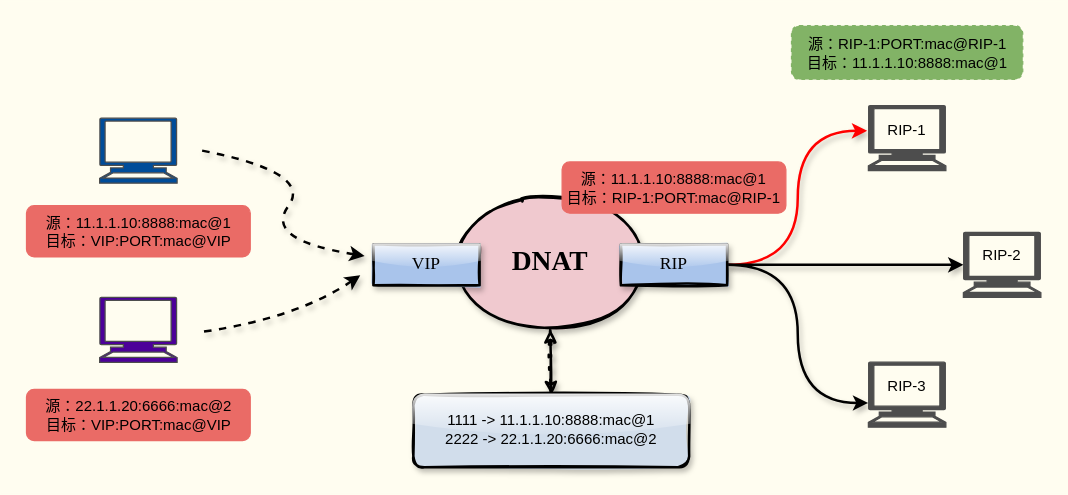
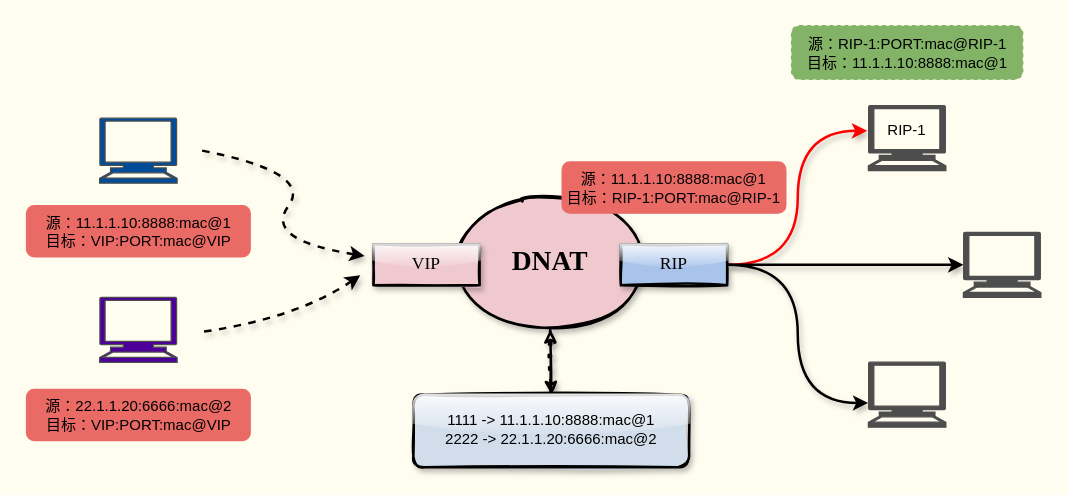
  <mxCell id="0" />
  <mxCell id="1" parent="0" />
  <mxCell id="2" style="edgeStyle=orthogonalEdgeStyle;rounded=0;orthogonalLoop=1;jettySize=auto;html=1;exitX=0.5;exitY=1;exitDx=0;exitDy=0;exitPerimeter=0;" edge="1" parent="1"><mxGeometry relative="1" as="geometry"><mxPoint x="117.5" y="284.74" as="sourcePoint" /><mxPoint x="117.5" y="284.74" as="targetPoint" /></mxGeometry></mxCell>
  <mxCell id="3" value="" style="curved=1;endArrow=classic;html=1;shadow=1;strokeWidth=2;dashed=1;" edge="1" parent="1"><mxGeometry width="50" height="50" relative="1" as="geometry"><mxPoint x="161" y="120" as="sourcePoint" /><mxPoint x="291" y="204.24" as="targetPoint" /><Array as="points"><mxPoint x="250" y="137.24" /><mxPoint x="210" y="191.49" /></Array></mxGeometry></mxCell>
  <mxCell id="4" value="" style="curved=1;endArrow=classic;html=1;shadow=1;strokeWidth=2;dashed=1;" edge="1" parent="1"><mxGeometry width="50" height="50" relative="1" as="geometry"><mxPoint x="162.5" y="264.74" as="sourcePoint" /><mxPoint x="287.5" y="219.74" as="targetPoint" /><Array as="points"><mxPoint x="237.5" y="253.74" /></Array></mxGeometry></mxCell>
  <mxCell id="5" value="&lt;div style=&quot;font-family: &amp;#34;helvetica&amp;#34; ; font-size: 12px&quot;&gt;&lt;br&gt;&lt;/div&gt;" style="text;html=1;strokeColor=none;fillColor=none;align=center;verticalAlign=middle;whiteSpace=wrap;rounded=0;shadow=1;glass=1;sketch=1;fontFamily=Tahoma;fontSize=14;" vertex="1" parent="1"><mxGeometry x="27" y="305.24" width="181" height="20" as="geometry" /></mxCell>
  <mxCell id="6" value="" style="edgeStyle=orthogonalEdgeStyle;curved=1;sketch=1;orthogonalLoop=1;jettySize=auto;html=1;shadow=1;dashed=1;dashPattern=1 4;strokeWidth=2;fontFamily=Tahoma;fontSize=14;" edge="1" parent="1" source="7" target="15"><mxGeometry relative="1" as="geometry" /></mxCell>
  <mxCell id="7" value="&lt;b&gt;&lt;font style=&quot;font-size: 22px&quot;&gt;DNAT&lt;/font&gt;&lt;/b&gt;" style="ellipse;whiteSpace=wrap;html=1;shadow=1;glass=1;sketch=1;strokeWidth=2;fontFamily=Tahoma;fontSize=14;fillStyle=solid;fillColor=#f0c9cf;" vertex="1" parent="1"><mxGeometry x="361" y="155.24" width="157" height="108" as="geometry" /></mxCell>
- <mxCell id="8" value="VIP" style="rounded=0;whiteSpace=wrap;html=1;shadow=1;glass=1;sketch=1;strokeColor=#000000;strokeWidth=2;fontFamily=Tahoma;fontSize=14;fillStyle=solid;fillColor=#A9C4EB;" vertex="1" parent="1"><mxGeometry x="298" y="195" width="85" height="32.75" as="geometry" /></mxCell>
+ <mxCell id="8" value="VIP" style="rounded=0;whiteSpace=wrap;html=1;shadow=1;glass=1;sketch=1;strokeColor=#000000;strokeWidth=2;fontFamily=Tahoma;fontSize=14;fillStyle=solid;fillColor=#f0c9cf;" vertex="1" parent="1"><mxGeometry x="298" y="195" width="85" height="32.75" as="geometry" /></mxCell>
  <mxCell id="9" style="edgeStyle=orthogonalEdgeStyle;sketch=0;orthogonalLoop=1;jettySize=auto;html=1;exitX=1;exitY=0.5;exitDx=0;exitDy=0;entryX=-0.016;entryY=0.388;entryDx=0;entryDy=0;entryPerimeter=0;shadow=1;strokeWidth=2;curved=1;strokeColor=#FF0000;" edge="1" parent="1" source="12" target="16"><mxGeometry relative="1" as="geometry" /></mxCell>
  <mxCell id="10" style="edgeStyle=orthogonalEdgeStyle;curved=1;sketch=0;orthogonalLoop=1;jettySize=auto;html=1;exitX=1;exitY=0.5;exitDx=0;exitDy=0;entryX=-0.003;entryY=0.627;entryDx=0;entryDy=0;entryPerimeter=0;shadow=1;strokeWidth=2;" edge="1" parent="1" source="12" target="18"><mxGeometry relative="1" as="geometry" /></mxCell>
  <mxCell id="11" style="edgeStyle=orthogonalEdgeStyle;curved=1;sketch=0;orthogonalLoop=1;jettySize=auto;html=1;exitX=1;exitY=0.5;exitDx=0;exitDy=0;entryX=0;entryY=0.5;entryDx=0;entryDy=0;entryPerimeter=0;shadow=1;strokeWidth=2;" edge="1" parent="1" source="12" target="17"><mxGeometry relative="1" as="geometry" /></mxCell>
  <mxCell id="12" value="RIP" style="rounded=0;whiteSpace=wrap;html=1;shadow=1;glass=1;sketch=1;strokeColor=#000000;strokeWidth=2;fontFamily=Tahoma;fontSize=14;fillStyle=solid;fillColor=#A9C4EB;" vertex="1" parent="1"><mxGeometry x="496" y="195" width="85" height="32.75" as="geometry" /></mxCell>
  <mxCell id="13" value="&lt;div style=&quot;font-family: &amp;#34;helvetica&amp;#34; ; font-size: 12px&quot;&gt;&lt;br&gt;&lt;/div&gt;" style="text;html=1;strokeColor=none;fillColor=none;align=center;verticalAlign=middle;whiteSpace=wrap;rounded=0;shadow=1;glass=1;sketch=1;fontFamily=Tahoma;fontSize=14;" vertex="1" parent="1"><mxGeometry x="40" y="178.24" width="181" height="20" as="geometry" /></mxCell>
  <mxCell id="14" value="" style="sketch=1;orthogonalLoop=1;jettySize=auto;html=1;shadow=1;strokeWidth=2;fontFamily=Tahoma;fontSize=14;" edge="1" parent="1" source="15" target="7"><mxGeometry relative="1" as="geometry" /></mxCell>
  <mxCell id="15" value="&lt;div style=&quot;font-family: &amp;#34;helvetica&amp;#34; ; font-size: 12px&quot;&gt;1111 -&amp;gt; 11.1.1.10:8888:mac@1&lt;/div&gt;&lt;span style=&quot;font-family: &amp;#34;helvetica&amp;#34; ; font-size: 12px&quot;&gt;2222 -&amp;gt; 22.1.1.20:6666:mac@2&lt;/span&gt;" style="whiteSpace=wrap;html=1;shadow=1;fontFamily=Tahoma;fontSize=14;strokeWidth=2;glass=1;sketch=1;fillStyle=solid;rounded=1;fillColor=#D1DDEB;" vertex="1" parent="1"><mxGeometry x="330" y="315.24" width="220.63" height="58" as="geometry" /></mxCell>
  <mxCell id="16" value="" style="shape=mxgraph.signs.tech.computer;html=1;pointerEvents=1;verticalLabelPosition=bottom;verticalAlign=top;align=center;labelBackgroundColor=none;fontColor=#ffffff;fillColor=#4D4D4D;strokeColor=#4D4D4D;" vertex="1" parent="1"><mxGeometry x="694" y="84" width="62" height="52" as="geometry" /></mxCell>
  <mxCell id="17" value="" style="shape=mxgraph.signs.tech.computer;html=1;pointerEvents=1;verticalLabelPosition=bottom;verticalAlign=top;align=center;labelBackgroundColor=none;fontColor=#ffffff;fillColor=#4D4D4D;strokeColor=#4D4D4D;" vertex="1" parent="1"><mxGeometry x="770" y="185.38" width="62" height="52" as="geometry" /></mxCell>
  <mxCell id="18" value="" style="shape=mxgraph.signs.tech.computer;html=1;pointerEvents=1;verticalLabelPosition=bottom;verticalAlign=top;align=center;labelBackgroundColor=none;fontColor=#ffffff;fillColor=#4D4D4D;strokeColor=#4D4D4D;" vertex="1" parent="1"><mxGeometry x="694" y="289.24" width="62" height="52" as="geometry" /></mxCell>
  <mxCell id="19" value="&lt;meta charset=&quot;utf-8&quot;&gt;&lt;span style=&quot;color: rgb(0, 0, 0); font-family: helvetica; font-size: 12px; font-style: normal; font-weight: 400; letter-spacing: normal; text-align: center; text-indent: 0px; text-transform: none; word-spacing: 0px; display: inline; float: none;&quot;&gt;RIP-1&lt;/span&gt;" style="text;html=1;strokeColor=none;fillColor=none;align=center;verticalAlign=middle;whiteSpace=wrap;rounded=0;labelBackgroundColor=none;" vertex="1" parent="1"><mxGeometry x="705" y="94" width="40" height="20" as="geometry" /></mxCell>
- <mxCell id="20" value="&lt;span style=&quot;color: rgb(0, 0, 0); font-family: helvetica; font-size: 12px; font-style: normal; font-weight: 400; letter-spacing: normal; text-align: center; text-indent: 0px; text-transform: none; word-spacing: 0px; display: inline; float: none;&quot;&gt;RIP-2&lt;/span&gt;" style="text;html=1;strokeColor=none;fillColor=none;align=center;verticalAlign=middle;whiteSpace=wrap;rounded=0;labelBackgroundColor=none;" vertex="1" parent="1"><mxGeometry x="781" y="194.38" width="40" height="20" as="geometry" /></mxCell>
- <mxCell id="21" value="&lt;span style=&quot;color: rgb(0, 0, 0); font-family: helvetica; font-size: 12px; font-style: normal; font-weight: 400; letter-spacing: normal; text-align: center; text-indent: 0px; text-transform: none; word-spacing: 0px; display: inline; float: none;&quot;&gt;RIP-3&lt;/span&gt;" style="text;html=1;strokeColor=none;fillColor=none;align=center;verticalAlign=middle;whiteSpace=wrap;rounded=0;labelBackgroundColor=none;" vertex="1" parent="1"><mxGeometry x="705" y="299.24" width="40" height="20" as="geometry" /></mxCell>
  <mxCell id="22" value="源：&lt;span style=&quot;font-family: &amp;#34;helvetica&amp;#34;&quot;&gt;11.1.1.10&lt;/span&gt;&lt;span style=&quot;font-family: &amp;#34;helvetica&amp;#34;&quot;&gt;:8888:mac@1&lt;/span&gt;&lt;br&gt;目标：RIP-1:PORT:mac@RIP-1" style="rounded=1;whiteSpace=wrap;html=1;fillColor=#EA6B66;strokeColor=#EA6B66;" vertex="1" parent="1"><mxGeometry x="449" y="129" width="179" height="41" as="geometry" /></mxCell>
  <mxCell id="23" value="源：RIP-1:PORT:mac@RIP-1&lt;br&gt;目标：&lt;span style=&quot;font-family: &amp;#34;helvetica&amp;#34;&quot;&gt;11.1.1.10:8888:mac@1&lt;/span&gt;" style="rounded=1;whiteSpace=wrap;html=1;strokeColor=#82b366;fillColor=#82B366;dashed=1;" vertex="1" parent="1"><mxGeometry x="632.5" y="20" width="185" height="43" as="geometry" /></mxCell>
  <mxCell id="24" value="" style="shape=mxgraph.signs.tech.computer;html=1;pointerEvents=1;verticalLabelPosition=bottom;verticalAlign=top;align=center;labelBackgroundColor=none;fontColor=#ffffff;strokeColor=#4D4D4D;fillColor=#004C99;" vertex="1" parent="1"><mxGeometry x="79" y="94" width="62" height="52" as="geometry" /></mxCell>
  <mxCell id="25" value="" style="shape=mxgraph.signs.tech.computer;html=1;pointerEvents=1;verticalLabelPosition=bottom;verticalAlign=top;align=center;labelBackgroundColor=none;fontColor=#ffffff;strokeColor=#4D4D4D;fillColor=#4C0099;" vertex="1" parent="1"><mxGeometry x="79" y="237.38" width="62" height="52" as="geometry" /></mxCell>
  <mxCell id="26" value="&lt;div style=&quot;font-family: &amp;#34;helvetica&amp;#34;&quot;&gt;源：11.1.1.10:8888:mac@1&lt;/div&gt;&lt;div style=&quot;font-family: &amp;#34;helvetica&amp;#34;&quot;&gt;目标：VIP:PORT:mac@VIP&lt;/div&gt;" style="rounded=1;whiteSpace=wrap;html=1;fillColor=#EA6B66;strokeColor=#EA6B66;" vertex="1" parent="1"><mxGeometry x="20.5" y="164" width="179" height="41" as="geometry" /></mxCell>
  <mxCell id="27" value="&lt;div style=&quot;font-family: &amp;#34;helvetica&amp;#34;&quot;&gt;&lt;div&gt;源：22.1.1.20:6666:mac@2&lt;/div&gt;目标：VIP:PORT:mac@VIP&lt;/div&gt;" style="rounded=1;whiteSpace=wrap;html=1;fillColor=#EA6B66;strokeColor=#EA6B66;" vertex="1" parent="1"><mxGeometry x="20.5" y="311" width="179" height="41" as="geometry" /></mxCell>
